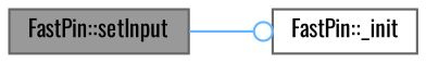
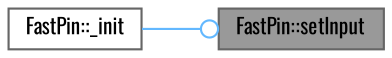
  digraph {
    rankdir=LR
    fontname=Oswald
    node [fontname=Oswald fontsize=10 shape=box style=filled]
    n1 [color=gray40 fillcolor=grey60 fontcolor=black height=0.2 label="FastPin::setInput" width=0.4]
    n2 [color=grey40 fillcolor=white height=0.2 label="FastPin::_init" width=0.4]
-   n1 -> n2 [color=steelblue1 fontname=Oswald fontsize=10 labelfontname=Helvetica labelfontsize=10 style=solid arrowhead=odot]
+   n2 -> n1 [color=steelblue1 fontname=Oswald fontsize=10 labelfontname=Helvetica labelfontsize=10 style=solid arrowhead=odot]
  }
